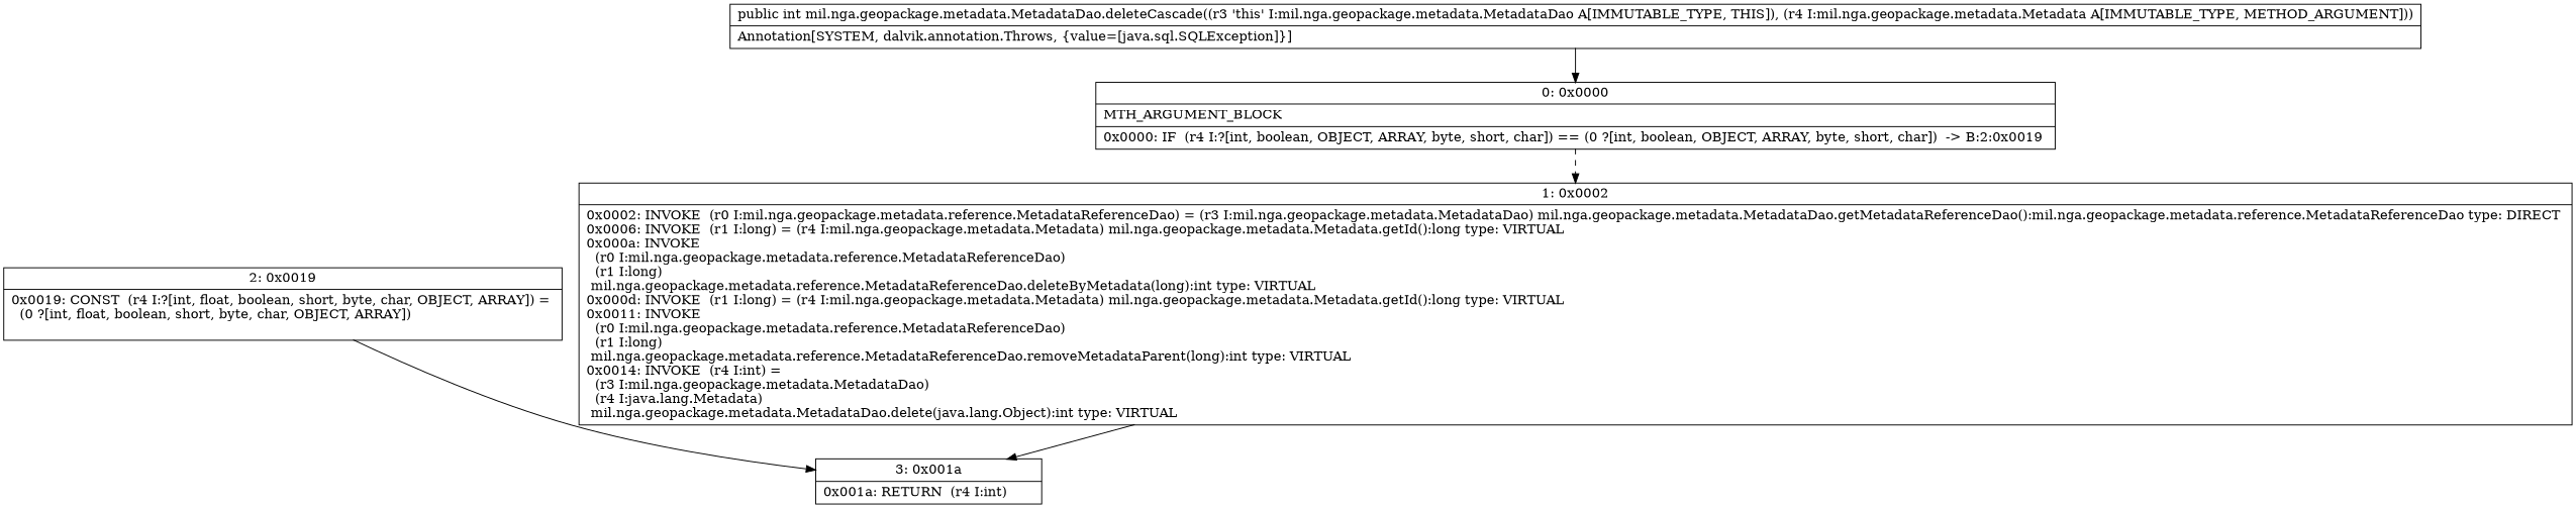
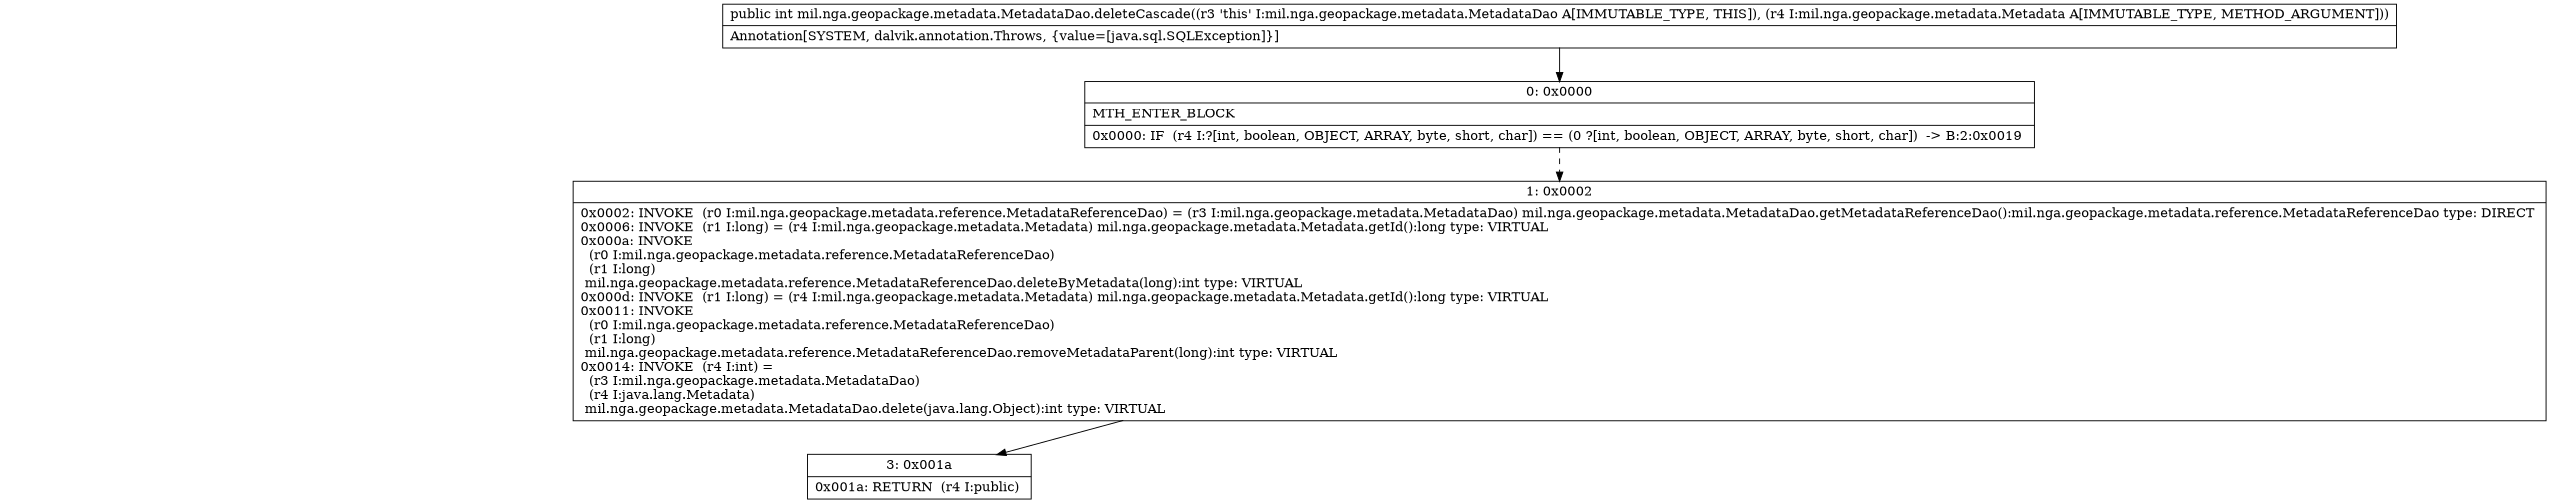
  digraph {
    node [shape=record]
-   n1 [label="{0\:\ 0x0000|MTH_ARGUMENT_BLOCK\l|0x0000: IF  (r4 I:?[int, boolean, OBJECT, ARRAY, byte, short, char]) == (0 ?[int, boolean, OBJECT, ARRAY, byte, short, char])  \-\> B:2:0x0019 \l}"]
+   n1 [label="{0\:\ 0x0000|MTH_ENTER_BLOCK\l|0x0000: IF  (r4 I:?[int, boolean, OBJECT, ARRAY, byte, short, char]) == (0 ?[int, boolean, OBJECT, ARRAY, byte, short, char])  \-\> B:2:0x0019 \l}"]
    n2 [label="{1\:\ 0x0002|0x0002: INVOKE  (r0 I:mil.nga.geopackage.metadata.reference.MetadataReferenceDao) = (r3 I:mil.nga.geopackage.metadata.MetadataDao) mil.nga.geopackage.metadata.MetadataDao.getMetadataReferenceDao():mil.nga.geopackage.metadata.reference.MetadataReferenceDao type: DIRECT \l0x0006: INVOKE  (r1 I:long) = (r4 I:mil.nga.geopackage.metadata.Metadata) mil.nga.geopackage.metadata.Metadata.getId():long type: VIRTUAL \l0x000a: INVOKE  \l  (r0 I:mil.nga.geopackage.metadata.reference.MetadataReferenceDao)\l  (r1 I:long)\l mil.nga.geopackage.metadata.reference.MetadataReferenceDao.deleteByMetadata(long):int type: VIRTUAL \l0x000d: INVOKE  (r1 I:long) = (r4 I:mil.nga.geopackage.metadata.Metadata) mil.nga.geopackage.metadata.Metadata.getId():long type: VIRTUAL \l0x0011: INVOKE  \l  (r0 I:mil.nga.geopackage.metadata.reference.MetadataReferenceDao)\l  (r1 I:long)\l mil.nga.geopackage.metadata.reference.MetadataReferenceDao.removeMetadataParent(long):int type: VIRTUAL \l0x0014: INVOKE  (r4 I:int) = \l  (r3 I:mil.nga.geopackage.metadata.MetadataDao)\l  (r4 I:java.lang.Metadata)\l mil.nga.geopackage.metadata.MetadataDao.delete(java.lang.Object):int type: VIRTUAL \l}"]
-   n3 [label="{3\:\ 0x001a|0x001a: RETURN  (r4 I:int) \l}"]
-   n4 [label="{2\:\ 0x0019|0x0019: CONST  (r4 I:?[int, float, boolean, short, byte, char, OBJECT, ARRAY]) = \l  (0 ?[int, float, boolean, short, byte, char, OBJECT, ARRAY])\l \l}"]
+   n3 [label="{3\:\ 0x001a|0x001a: RETURN  (r4 I:public) \l}"]
    n5 [label="{public int mil.nga.geopackage.metadata.MetadataDao.deleteCascade((r3 'this' I:mil.nga.geopackage.metadata.MetadataDao A[IMMUTABLE_TYPE, THIS]), (r4 I:mil.nga.geopackage.metadata.Metadata A[IMMUTABLE_TYPE, METHOD_ARGUMENT]))  | Annotation[SYSTEM, dalvik.annotation.Throws, \{value=[java.sql.SQLException]\}]\l}"]
    n1 -> n2 [style=dashed]
    n2 -> n3
-   n4 -> n3
    n5 -> n1
  }
